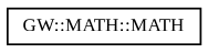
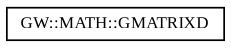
  digraph {
    rankdir=LR
    fontname="Liberation Serif"
-   n1 [color=black fillcolor=white fontname="Liberation Serif" fontsize=10 height=0.2 label="GW::MATH::MATH" shape=record style=filled width=0.4]
+   n1 [color=black fillcolor=white fontname="Liberation Serif" fontsize=10 height=0.2 label="GW::MATH::GMATRIXD" shape=record style=filled width=0.4]
  }
